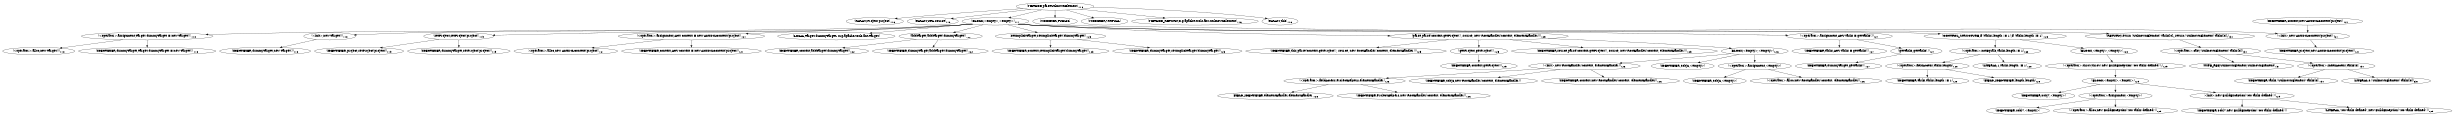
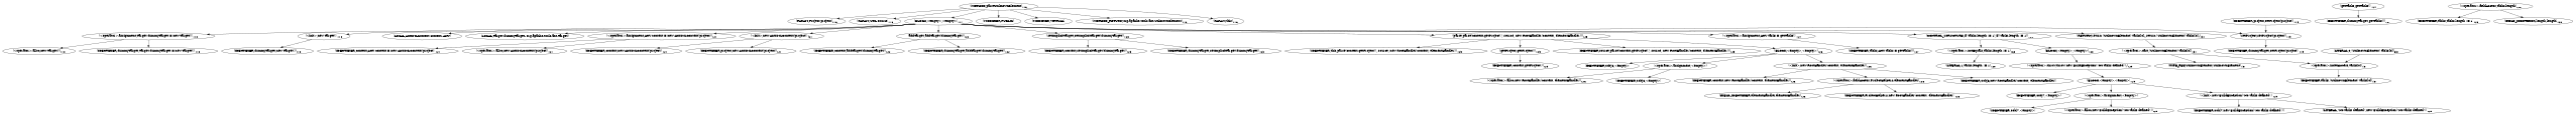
  digraph {
    n1 [label=<(METHOD,parseUnknownElement)<SUB>116</SUB>>]
    n2 [label=<(PARAM,this)<SUB>116</SUB>>]
    n3 [label=<(PARAM,Project project)<SUB>116</SUB>>]
    n4 [label=<(PARAM,URL source)<SUB>116</SUB>>]
    n5 [label=<(BLOCK,&lt;empty&gt;,&lt;empty&gt;)<SUB>117</SUB>>]
    n6 [label=<(MODIFIER,PUBLIC)>]
    n7 [label=<(MODIFIER,VIRTUAL)>]
    n8 [label=<(METHOD_RETURN,org.apache.tools.ant.UnknownElement)<SUB>116</SUB>>]
    n9 [label=<(LOCAL,Target dummyTarget: org.apache.tools.ant.Target)>]
    n10 [label=<(&lt;operator&gt;.assignment,Target dummyTarget = new Target())<SUB>118</SUB>>]
    n11 [label=<(&lt;init&gt;,new Target())<SUB>118</SUB>>]
    n12 [label=<(setProject,setProject(project))<SUB>119</SUB>>]
+   n13 [label=<(LOCAL,AntXMLContext context: ANY)>]
    n14 [label=<(&lt;operator&gt;.assignment,ANY context = new AntXMLContext(project))<SUB>121</SUB>>]
    n15 [label=<(&lt;init&gt;,new AntXMLContext(project))<SUB>421</SUB>>]
    n16 [label=<(addTarget,addTarget(dummyTarget))<SUB>122</SUB>>]
    n17 [label=<(setImplicitTarget,setImplicitTarget(dummyTarget))<SUB>123</SUB>>]
    n18 [label=<(parse,parse(context.getProject(), source, new RootHandler(context, elementHandler)))<SUB>125</SUB>>]
    n19 [label=<(&lt;operator&gt;.assignment,ANY tasks = getTasks())<SUB>127</SUB>>]
    n20 [label=<(CONTROL_STRUCTURE,if (tasks.length != 1),if (tasks.length != 1))<SUB>128</SUB>>]
    n21 [label=<(RETURN,return (UnknownElement) tasks[0];,return (UnknownElement) tasks[0];)<SUB>131</SUB>>]
    n22 [label=<(IDENTIFIER,dummyTarget,Target dummyTarget = new Target())<SUB>118</SUB>>]
    n23 [label=<(&lt;operator&gt;.alloc,new Target())<SUB>118</SUB>>]
    n24 [label=<(IDENTIFIER,dummyTarget,new Target())<SUB>118</SUB>>]
    n25 [label=<(IDENTIFIER,dummyTarget,setProject(project))<SUB>119</SUB>>]
    n26 [label=<(IDENTIFIER,project,setProject(project))<SUB>119</SUB>>]
    n27 [label=<(IDENTIFIER,context,ANY context = new AntXMLContext(project))<SUB>121</SUB>>]
    n28 [label=<(&lt;operator&gt;.alloc,new AntXMLContext(project))<SUB>121</SUB>>]
    n29 [label=<(IDENTIFIER,context,new AntXMLContext(project))<SUB>121</SUB>>]
    n30 [label=<(IDENTIFIER,project,new AntXMLContext(project))<SUB>121</SUB>>]
    n31 [label=<(IDENTIFIER,context,addTarget(dummyTarget))<SUB>122</SUB>>]
    n32 [label=<(IDENTIFIER,dummyTarget,addTarget(dummyTarget))<SUB>122</SUB>>]
    n33 [label=<(IDENTIFIER,context,setImplicitTarget(dummyTarget))<SUB>123</SUB>>]
    n34 [label=<(IDENTIFIER,dummyTarget,setImplicitTarget(dummyTarget))<SUB>123</SUB>>]
    n35 [label=<(IDENTIFIER,this,parse(context.getProject(), source, new RootHandler(context, elementHandler)))<SUB>125</SUB>>]
    n36 [label=<(getProject,getProject())<SUB>125</SUB>>]
    n37 [label=<(IDENTIFIER,source,parse(context.getProject(), source, new RootHandler(context, elementHandler)))<SUB>125</SUB>>]
    n38 [label=<(BLOCK,&lt;empty&gt;,&lt;empty&gt;)<SUB>126</SUB>>]
    n39 [label=<(IDENTIFIER,tasks,ANY tasks = getTasks())<SUB>127</SUB>>]
    n40 [label=<(getTasks,getTasks())<SUB>127</SUB>>]
    n41 [label=<(&lt;operator&gt;.notEquals,tasks.length != 1)<SUB>168</SUB>>]
    n42 [label=<(BLOCK,&lt;empty&gt;,&lt;empty&gt;)<SUB>128</SUB>>]
    n43 [label=<(&lt;operator&gt;.cast,(UnknownElement) tasks[0])<SUB>131</SUB>>]
    n44 [label=<(IDENTIFIER,context,getProject())<SUB>125</SUB>>]
    n45 [label=<(&lt;operator&gt;.assignment,&lt;empty&gt;)>]
    n46 [label=<(&lt;init&gt;,new RootHandler(context, elementHandler))<SUB>126</SUB>>]
    n47 [label=<(IDENTIFIER,$obj6,&lt;empty&gt;)>]
    n48 [label=<(IDENTIFIER,$obj6,&lt;empty&gt;)>]
    n49 [label=<(&lt;operator&gt;.alloc,new RootHandler(context, elementHandler))<SUB>126</SUB>>]
    n50 [label=<(IDENTIFIER,$obj6,new RootHandler(context, elementHandler))>]
    n51 [label=<(IDENTIFIER,context,new RootHandler(context, elementHandler))<SUB>126</SUB>>]
    n52 [label=<(&lt;operator&gt;.fieldAccess,ProjectHelper2.elementHandler)<SUB>126</SUB>>]
    n53 [label=<(IDENTIFIER,ProjectHelper2,new RootHandler(context, elementHandler))<SUB>126</SUB>>]
    n54 [label=<(FIELD_IDENTIFIER,elementHandler,elementHandler)<SUB>126</SUB>>]
    n55 [label=<(IDENTIFIER,dummyTarget,getTasks())<SUB>127</SUB>>]
    n56 [label=<(&lt;operator&gt;.fieldAccess,tasks.length)<SUB>128</SUB>>]
    n57 [label=<(LITERAL,1,tasks.length != 1)<SUB>128</SUB>>]
    n58 [label=<(&lt;operator&gt;.throw,throw new BuildException(&quot;No tasks defined&quot;);)<SUB>129</SUB>>]
    n59 [label=<(IDENTIFIER,tasks,tasks.length != 1)<SUB>128</SUB>>]
    n60 [label=<(FIELD_IDENTIFIER,length,length)<SUB>128</SUB>>]
    n61 [label=<(BLOCK,&lt;empty&gt;,&lt;empty&gt;)<SUB>129</SUB>>]
    n62 [label=<(&lt;operator&gt;.assignment,&lt;empty&gt;)>]
    n63 [label=<(&lt;init&gt;,new BuildException(&quot;No tasks defined&quot;))<SUB>129</SUB>>]
    n64 [label=<(IDENTIFIER,$obj7,&lt;empty&gt;)>]
    n65 [label=<(IDENTIFIER,$obj7,&lt;empty&gt;)>]
    n66 [label=<(&lt;operator&gt;.alloc,new BuildException(&quot;No tasks defined&quot;))<SUB>129</SUB>>]
    n67 [label=<(IDENTIFIER,$obj7,new BuildException(&quot;No tasks defined&quot;))>]
    n68 [label=<(LITERAL,&quot;No tasks defined&quot;,new BuildException(&quot;No tasks defined&quot;))<SUB>129</SUB>>]
    n69 [label=<(TYPE_REF,UnknownElement,UnknownElement)<SUB>131</SUB>>]
    n70 [label=<(&lt;operator&gt;.indexAccess,tasks[0])<SUB>131</SUB>>]
    n71 [label=<(IDENTIFIER,tasks,(UnknownElement) tasks[0])<SUB>131</SUB>>]
    n72 [label=<(LITERAL,0,(UnknownElement) tasks[0])<SUB>631</SUB>>]
    n1 -> n2
    n1 -> n3
    n1 -> n4
    n1 -> n5
    n1 -> n6
    n1 -> n7
    n1 -> n8
    n5 -> n9
    n5 -> n10
    n5 -> n11
    n5 -> n12
+   n5 -> n13
    n5 -> n14
    n5 -> n15
    n5 -> n16
    n5 -> n17
    n5 -> n18
    n5 -> n19
    n5 -> n20
    n5 -> n21
    n10 -> n22
    n10 -> n23
    n11 -> n24
    n12 -> n25
-   n12 -> n26
+   n26 -> n12
    n14 -> n27
    n14 -> n28
-   n29 -> n15
+   n15 -> n29
    n15 -> n30
    n16 -> n31
    n16 -> n32
    n17 -> n33
    n17 -> n34
    n18 -> n35
    n18 -> n36
    n18 -> n37
    n18 -> n38
    n19 -> n39
-   n19 -> n40
    n20 -> n41
    n20 -> n42
    n21 -> n43
    n36 -> n44
    n38 -> n45
    n38 -> n46
    n38 -> n47
    n40 -> n55
-   n41 -> n56
    n41 -> n57
    n42 -> n58
    n43 -> n69
    n43 -> n70
    n45 -> n48
    n45 -> n49
    n46 -> n50
    n46 -> n51
    n46 -> n52
    n52 -> n53
    n52 -> n54
    n56 -> n59
    n56 -> n60
    n58 -> n61
    n61 -> n62
    n61 -> n63
    n61 -> n64
    n62 -> n65
    n62 -> n66
    n63 -> n67
    n63 -> n68
    n70 -> n71
-   n70 -> n72
+   n72 -> n70
  }
